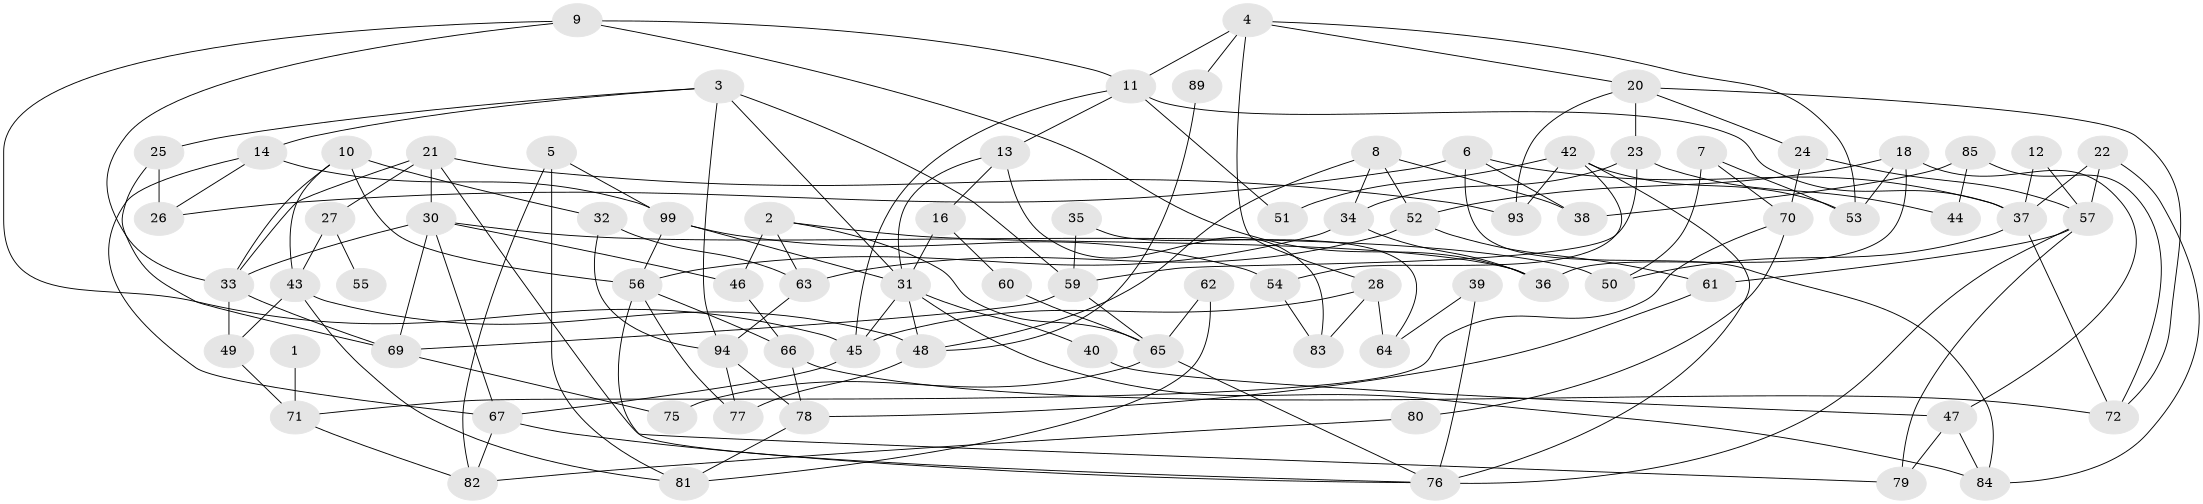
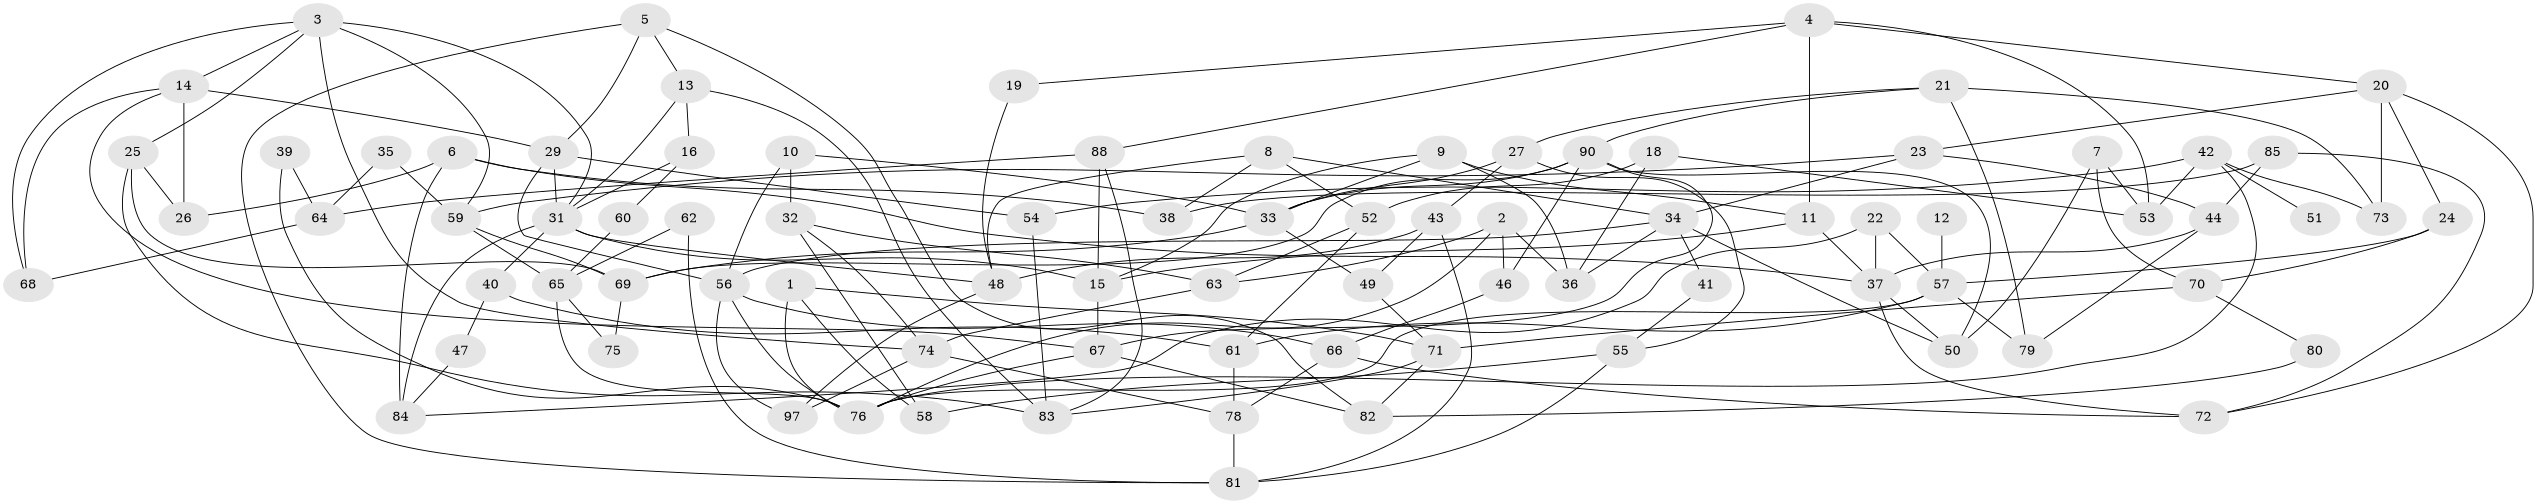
  graph {
    node [color=gray90 style=filled]
    1
+   58
    71
    76
    82
    83
    2
    36
    46
    63
    66
-   74 [label=94]
+   74
    3
    14
    25
    31
    59
-   29 [label=99]
+   68
+   29
    26
    67
    69
    84
    48
-   45
+   45 [label=15]
    40
    65
-   77
+   77 [label=97]
    78
    4
    11
-   19 [label=89]
+   19
    20
-   28
+   28 [label=88]
    53
    37
    13
    51
    72
    23
    24
-   73 [label=93]
+   73
    64
    5
    81
    56
    54
    6
    38
    50
    7
    70
    80
    8
    34
    52
+   41
    61
    9
    33
    49
    10
    32
    43
    16
    12
    57
    79
    60
    n70 [label=85]
    44
    18
    47
    21
    27
-   30
+   30 [label=90]
    55
    22
    75
    35
    39
    42
    62
+   1 -- 58
    1 -- 71
+   1 -- 76
    71 -- 82
-   2 -- 65
+   71 -- 83
+   2 -- 76
    2 -- 36
    2 -- 46
    2 -- 63
    46 -- 66
    63 -- 74
    66 -- 78
    66 -- 72
    74 -- 77
    74 -- 78
    3 -- 74
    3 -- 14
    3 -- 25
    3 -- 31
    3 -- 59
+   3 -- 68
+   14 -- 68
    14 -- 29
    14 -- 26
    14 -- 67
+   25 -- 83
    25 -- 26
    25 -- 69
    31 -- 84
    31 -- 48
    31 -- 45
    31 -- 40
    59 -- 69
    59 -- 65
    29 -- 31
    29 -- 56
    29 -- 54
    67 -- 76
    67 -- 82
    69 -- 75
    48 -- 77
    45 -- 67
+   40 -- 61
    40 -- 47
    65 -- 76
    65 -- 75
    78 -- 81
    4 -- 11
    4 -- 19
    4 -- 20
    4 -- 28
    4 -- 53
    11 -- 45
    11 -- 37
-   11 -- 13
-   11 -- 51
+   5 -- 13
    19 -- 48
    20 -- 72
    20 -- 23
    20 -- 24
    20 -- 73
    28 -- 83
    28 -- 45
    28 -- 64
    37 -- 72
    37 -- 50
    13 -- 83
    13 -- 31
    13 -- 16
    23 -- 59
    23 -- 34
    23 -- 44
    24 -- 70
    24 -- 57
+   64 -- 68
    5 -- 82
    5 -- 29
    5 -- 81
    56 -- 76
    56 -- 66
    56 -- 77
    54 -- 83
    6 -- 26
    6 -- 84
    6 -- 37
    6 -- 38
    7 -- 53
    7 -- 50
    7 -- 70
    70 -- 71
    70 -- 80
    80 -- 82
    8 -- 48
    8 -- 38
    8 -- 34
    8 -- 52
    34 -- 36
    34 -- 56
+   34 -- 50
+   34 -- 41
    52 -- 63
    52 -- 61
+   41 -- 55
    61 -- 78
    9 -- 36
    9 -- 45
    9 -- 11
    9 -- 33
    33 -- 69
    33 -- 49
    49 -- 71
    10 -- 56
    10 -- 33
    10 -- 32
-   10 -- 43
+   32 -- 58
    32 -- 63
    32 -- 74
    43 -- 48
    43 -- 81
    43 -- 49
    16 -- 31
    16 -- 60
-   12 -- 37
+   44 -- 37
    12 -- 57
    57 -- 76
    57 -- 61
    57 -- 79
    60 -- 65
    n70 -- 72
    n70 -- 38
    n70 -- 44
    18 -- 36
    18 -- 53
    18 -- 52
-   18 -- 47
    47 -- 84
-   47 -- 79
+   44 -- 79
    21 -- 73
-   21 -- 33
+   27 -- 33
    21 -- 79
    21 -- 27
    21 -- 30
    27 -- 43
    27 -- 55
    30 -- 46
    30 -- 67
    30 -- 69
    30 -- 50
    30 -- 33
+   55 -- 58
+   55 -- 81
    22 -- 84
    22 -- 37
    22 -- 57
    35 -- 59
    35 -- 64
    39 -- 76
    39 -- 64
    42 -- 76
    42 -- 53
    42 -- 51
    42 -- 73
    42 -- 54
    62 -- 65
    62 -- 81
  }
